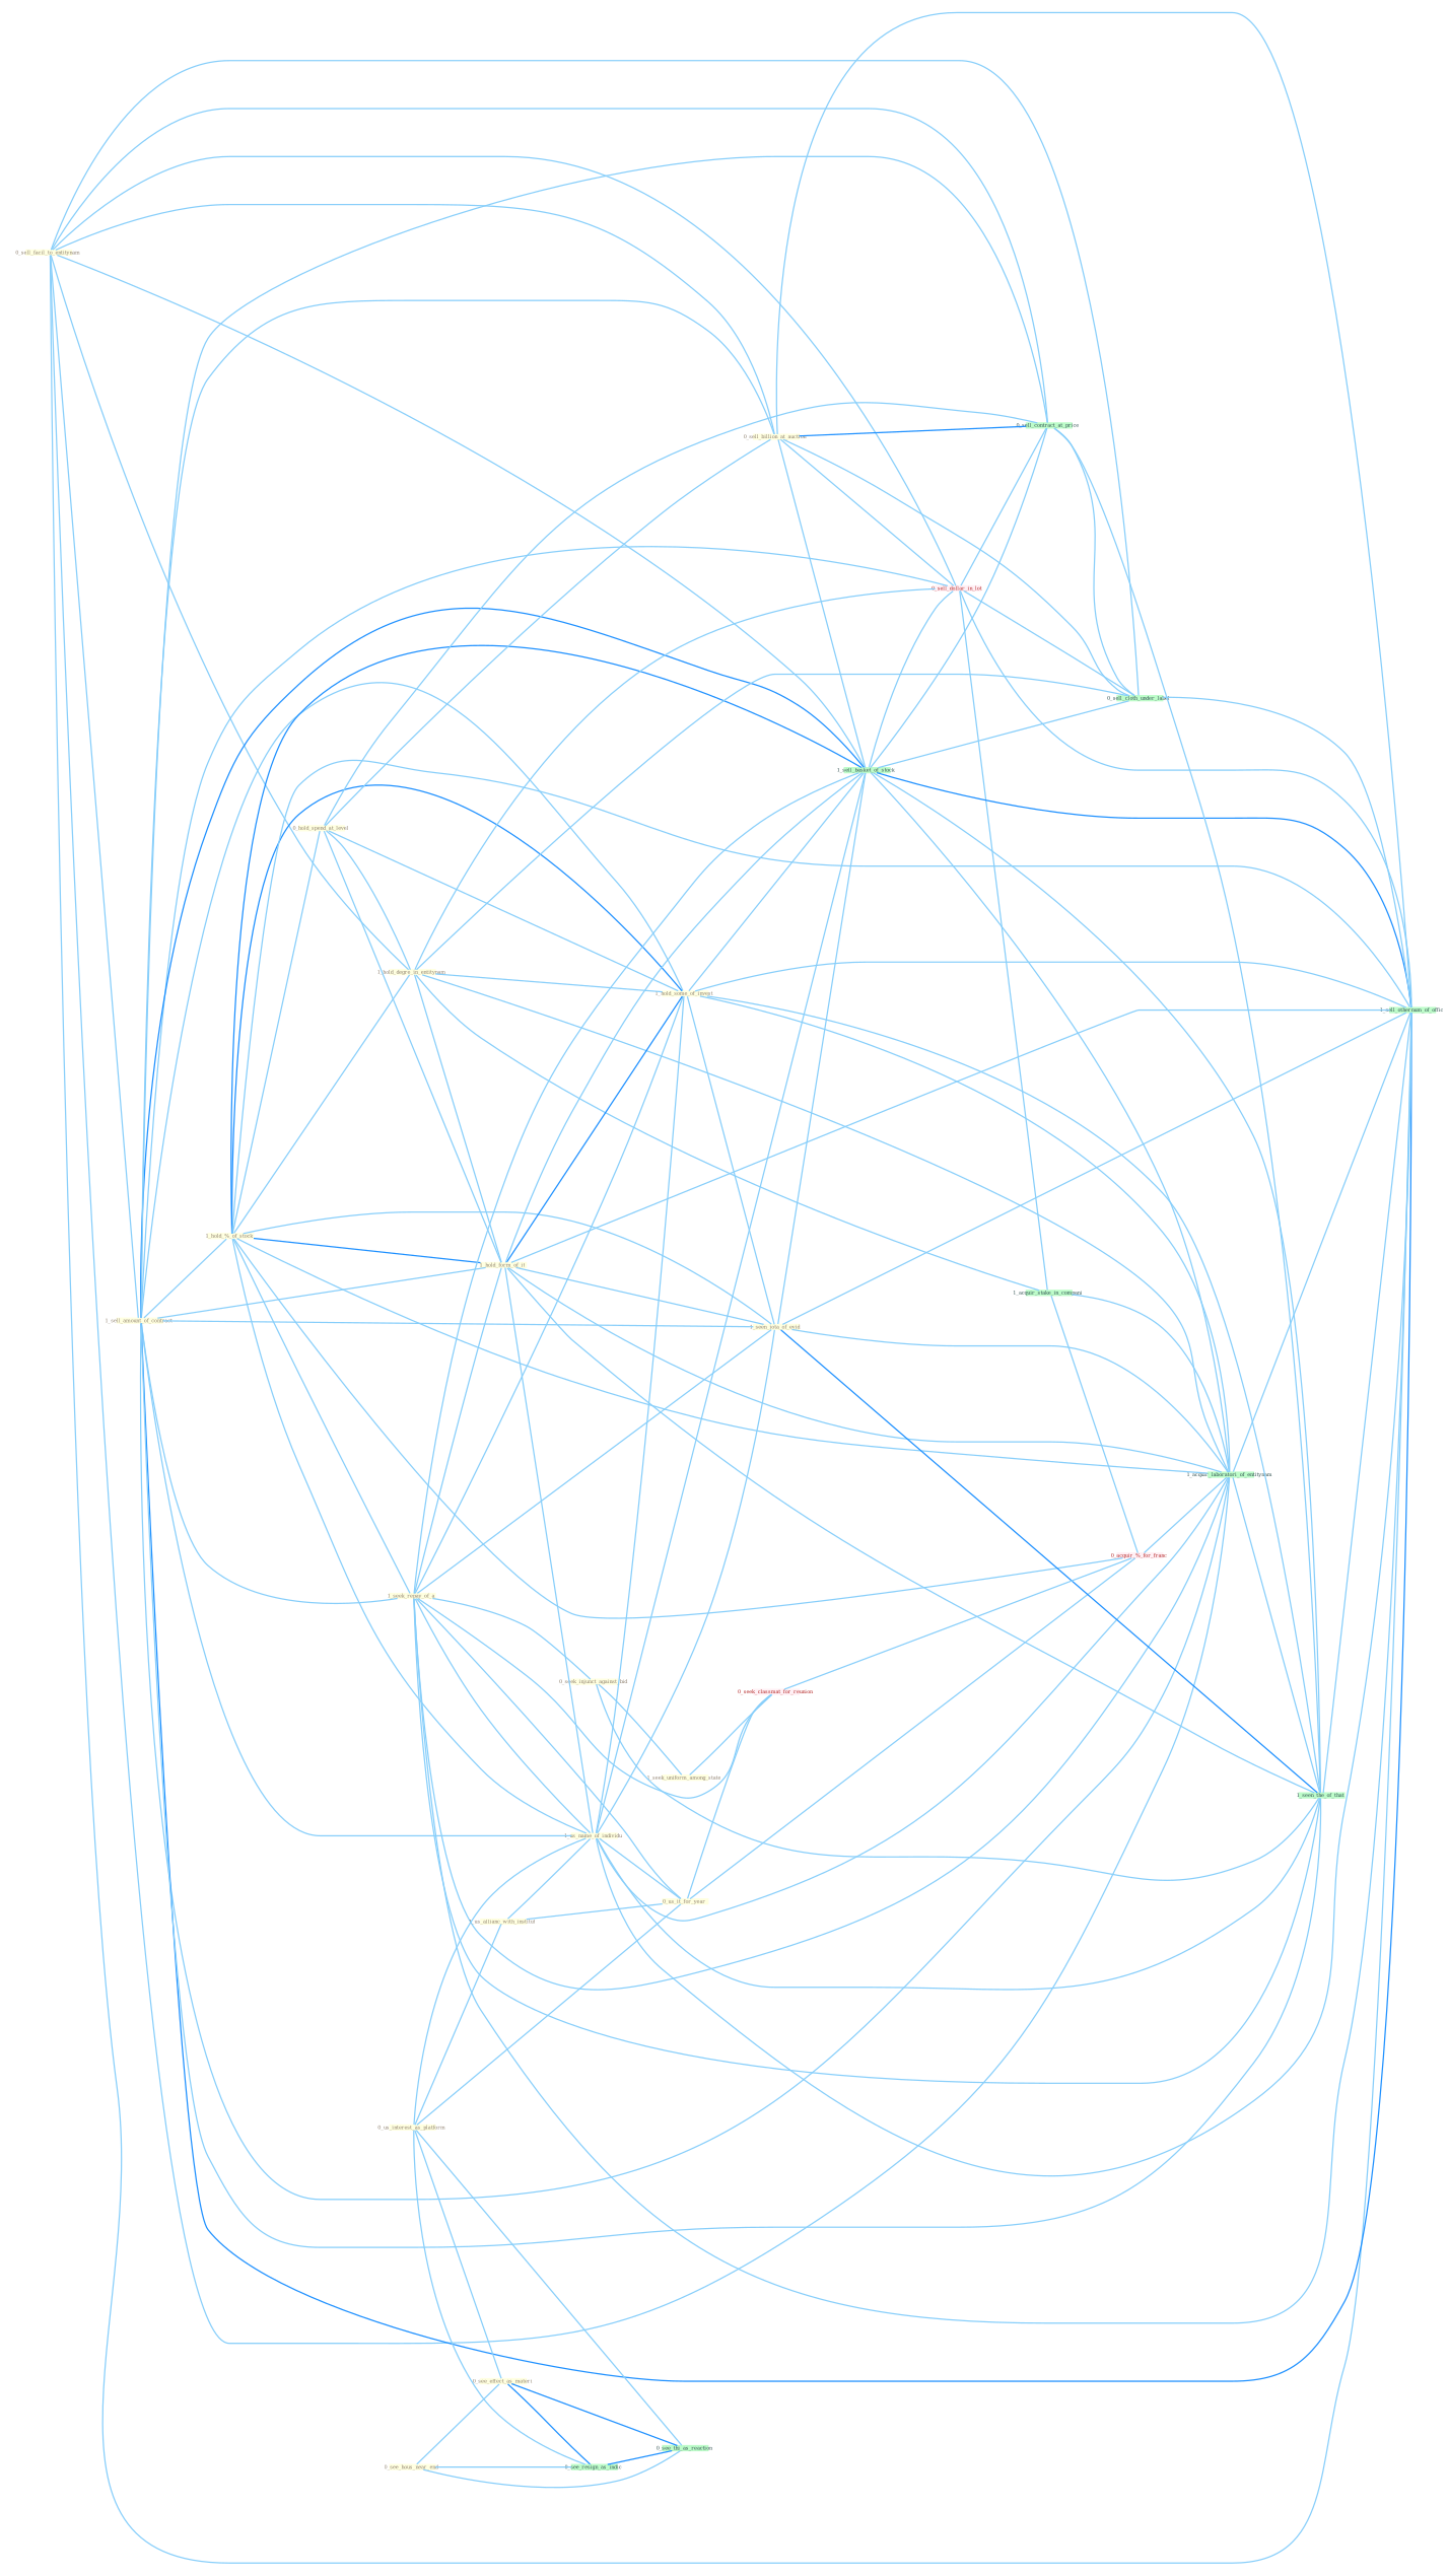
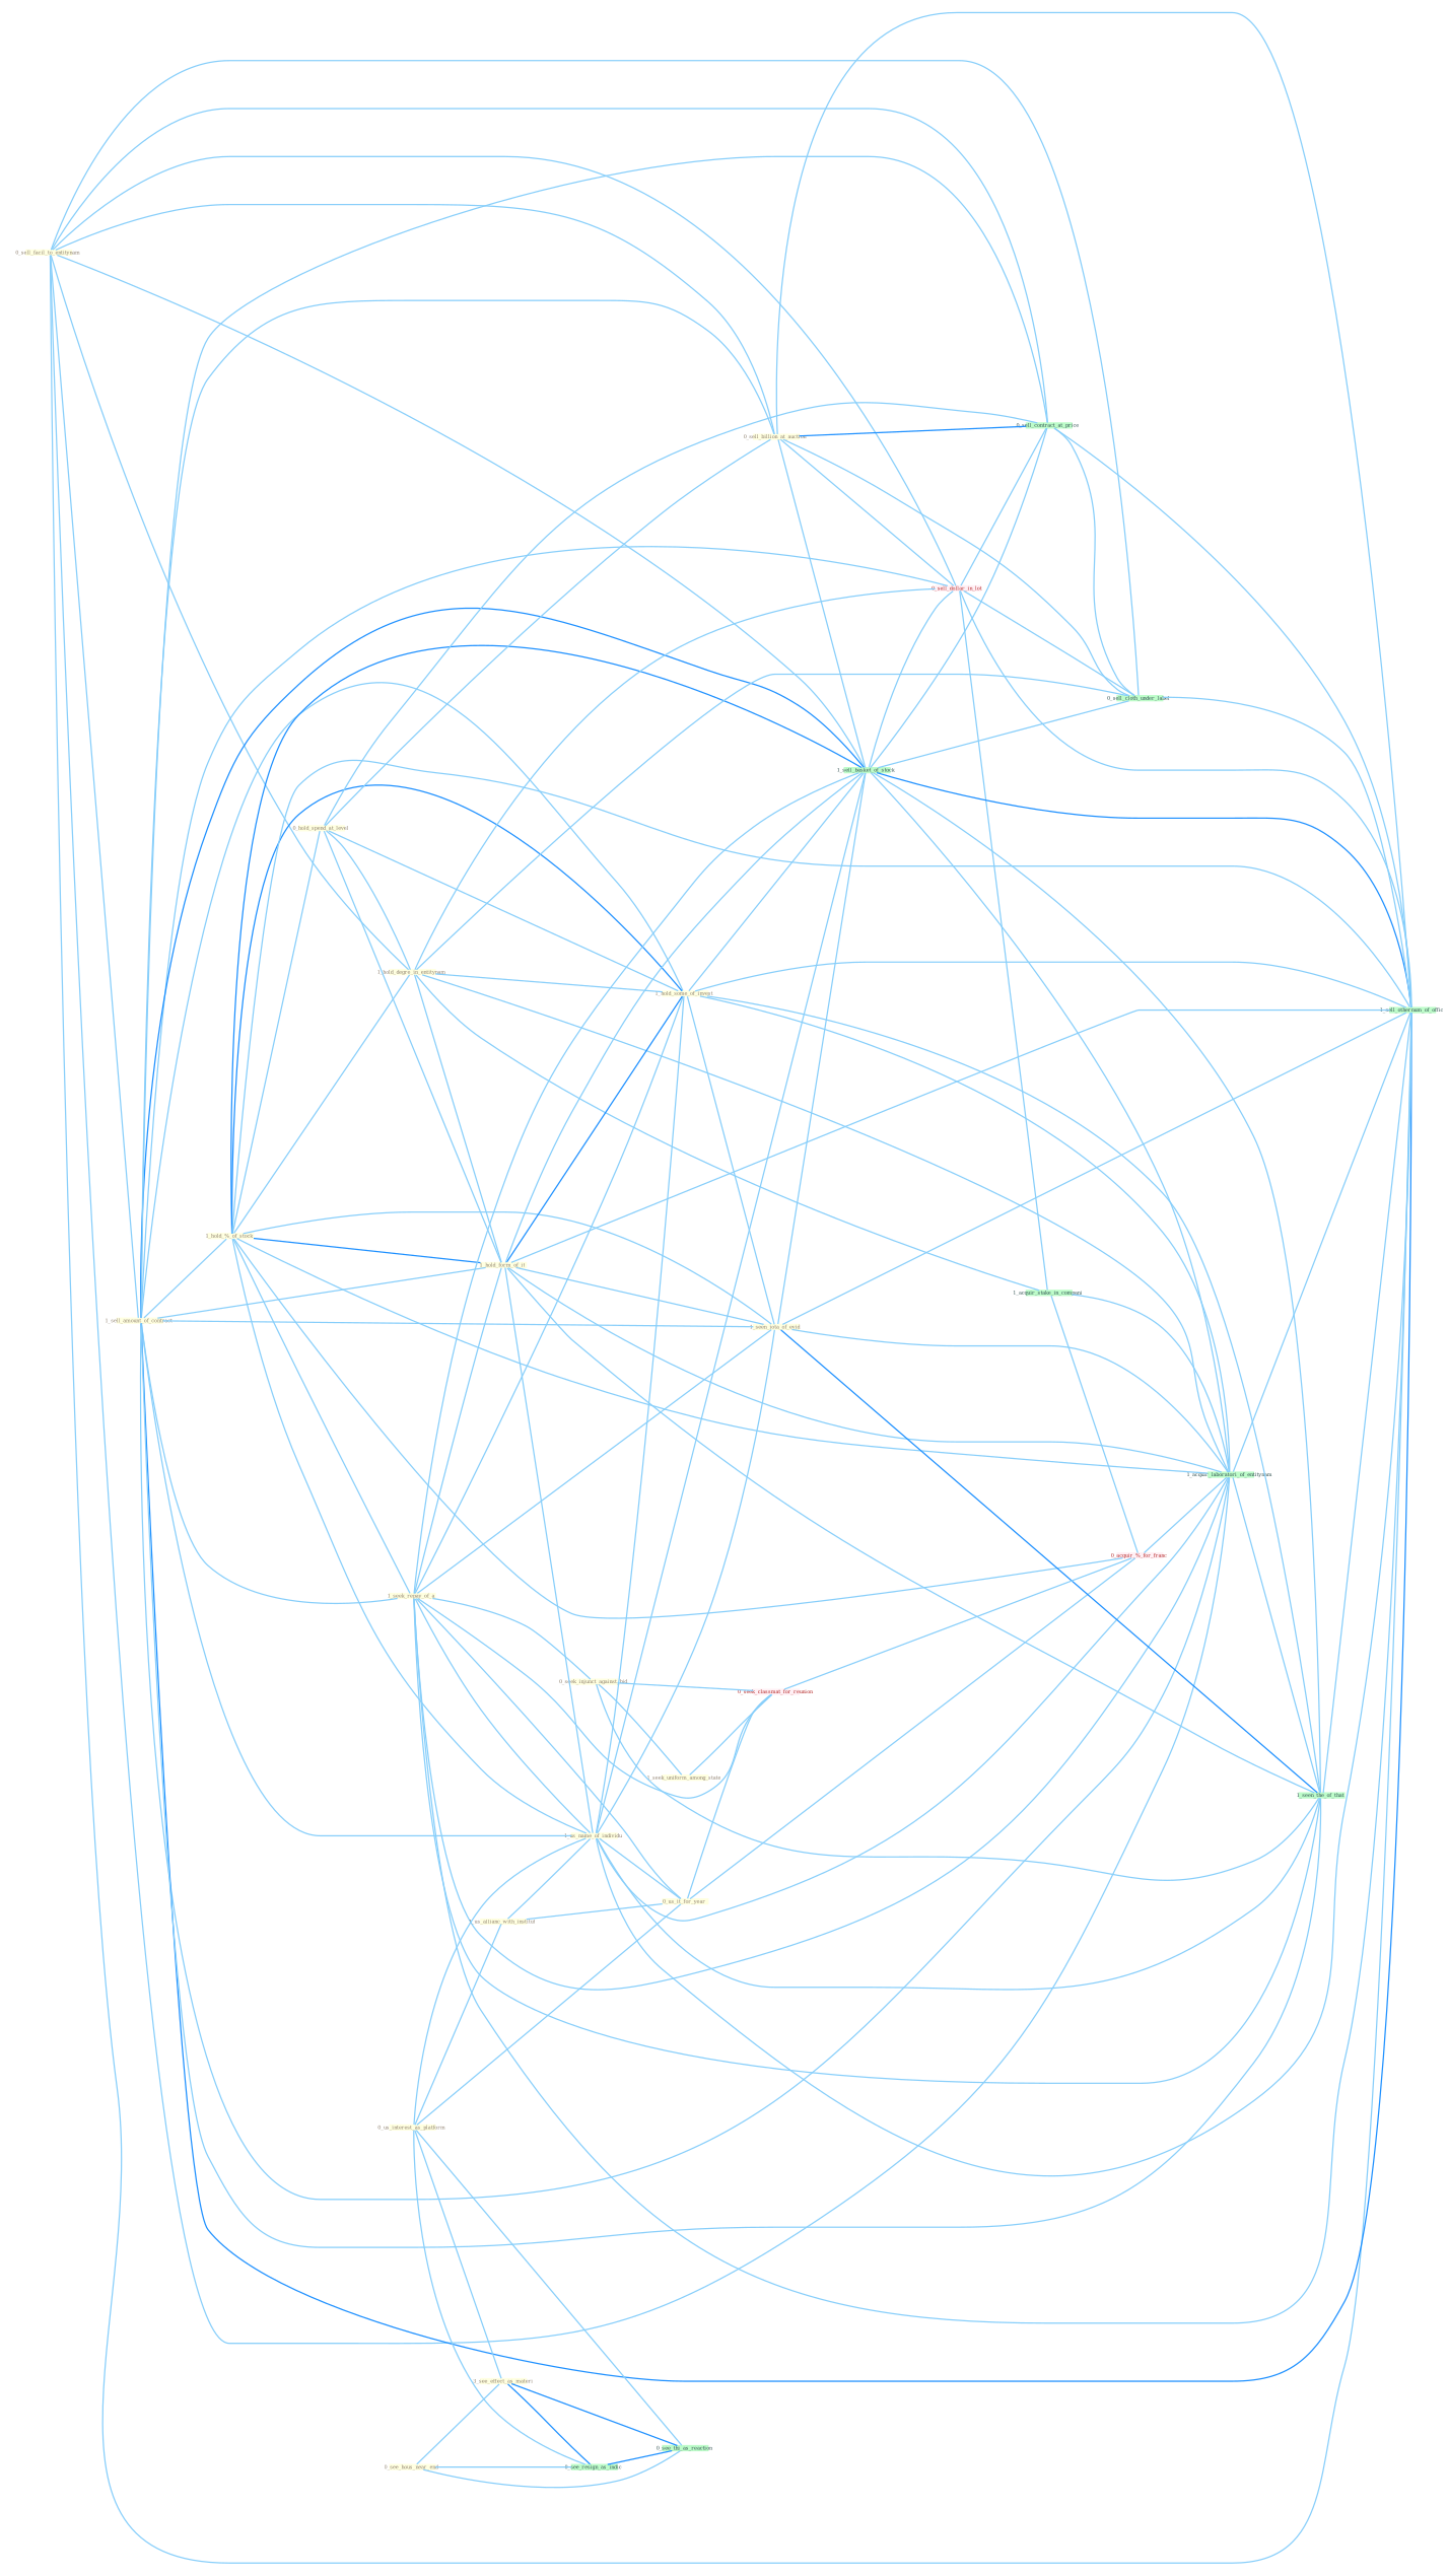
  graph {
    rankdir=LR
    node [color="#ffffe0" fixedsize=true fontcolor="#8b7d6b" fontsize=4 shape=polygon style=filled]
    edge [color="#87cefa" w=1]
    "0_sell_facil_to_entitynam " [height=.06 width=.5]
    "1_sell_amount_of_contract " [height=.06 width=.5]
    "1_hold_%_of_stock " [height=.06 width=.5]
    "0_see_hous_near_end " [height=.06 width=.5]
    "1_seek_repay_of_a " [height=.06 width=.5]
    "0_hold_spend_at_level " [height=.06 width=.5]
    "0_us_interest_as_platform " [height=.06 width=.5]
    "1_us_allianc_with_institut " [height=.06 width=.5]
    "1_hold_degre_in_entitynam " [height=.06 width=.5]
    "0_seek_injunct_against_bid " [height=.06 width=.5]
    "1_hold_form_of_it " [height=.06 width=.5]
    "1_seek_uniform_among_state " [height=.06 width=.5]
-   "0_see_effect_as_materi " [height=.06 width=.5]
+   "0_see_effect_as_materi " [height=.06 width=.5 label="3_see_effect_as_materi"]
    "1_us_name_of_individu " [height=.06 width=.5]
    "0_us_it_for_year " [height=.06 width=.5]
    "1_hold_some_of_invest " [height=.06 width=.5]
    "1_seen_iota_of_evid " [height=.06 width=.5]
    "0_sell_billion_at_auction " [height=.06 width=.5]
    "0_seek_classmat_for_reunion " [color="#fff0f5" fontcolor="#b22222" height=.06 width=.5]
    "0_sell_dollar_in_lot " [color="#fff0f5" fontcolor="#b22222" height=.06 width=.5]
    "0_acquir_%_for_franc " [color="#fff0f5" fontcolor="#b22222" height=.06 width=.5]
    "1_sell_basket_of_stock " [color="#BDFCC9" fontcolor="#2f4f4f" height=.06 width=.5]
    "0_sell_contract_at_price " [color="#BDFCC9" fontcolor="#2f4f4f" height=.06 width=.5]
    "1_acquir_laboratori_of_entitynam " [color="#BDFCC9" fontcolor="#2f4f4f" height=.06 width=.5]
    "0_sell_cloth_under_label " [color="#BDFCC9" fontcolor="#2f4f4f" height=.06 width=.5]
    "1_sell_othernum_of_offic " [color="#BDFCC9" fontcolor="#2f4f4f" height=.06 width=.5]
    "1_seen_the_of_that " [color="#BDFCC9" fontcolor="#2f4f4f" height=.06 width=.5]
    "0_see_resign_as_indic " [color="#BDFCC9" fontcolor="#2f4f4f" height=.06 width=.5]
    "0_see_thi_as_reaction " [color="#BDFCC9" fontcolor="#2f4f4f" height=.06 width=.5]
    "1_acquir_stake_in_compani " [color="#BDFCC9" fontcolor="#2f4f4f" height=.06 width=.5]
    subgraph sub_1 {
      "0_sell_facil_to_entitynam "
      "1_sell_amount_of_contract "
      "1_hold_%_of_stock "
      "0_see_hous_near_end "
      "1_seek_repay_of_a "
      "0_hold_spend_at_level "
      "0_us_interest_as_platform "
      "1_us_allianc_with_institut "
      "1_hold_degre_in_entitynam "
      "0_seek_injunct_against_bid "
      "1_hold_form_of_it "
      "1_seek_uniform_among_state "
      "0_see_effect_as_materi "
      "1_us_name_of_individu "
      "0_us_it_for_year "
      "1_hold_some_of_invest "
      "1_seen_iota_of_evid "
      "0_sell_billion_at_auction "
    }
    subgraph sub_2 {
      "0_seek_classmat_for_reunion "
      "0_sell_dollar_in_lot "
      "0_acquir_%_for_franc "
    }
    "0_sell_facil_to_entitynam " -- "1_sell_amount_of_contract "
    "0_sell_facil_to_entitynam " -- "1_hold_degre_in_entitynam "
    "0_sell_facil_to_entitynam " -- "0_sell_billion_at_auction "
    "0_sell_facil_to_entitynam " -- "0_sell_dollar_in_lot "
    "0_sell_facil_to_entitynam " -- "1_sell_basket_of_stock "
    "0_sell_facil_to_entitynam " -- "0_sell_contract_at_price "
    "0_sell_facil_to_entitynam " -- "1_acquir_laboratori_of_entitynam "
    "0_sell_facil_to_entitynam " -- "0_sell_cloth_under_label "
    "0_sell_facil_to_entitynam " -- "1_sell_othernum_of_offic "
    "1_sell_amount_of_contract " -- "1_hold_%_of_stock "
    "1_sell_amount_of_contract " -- "1_seek_repay_of_a "
    "1_sell_amount_of_contract " -- "1_hold_form_of_it "
    "1_sell_amount_of_contract " -- "1_us_name_of_individu "
    "1_sell_amount_of_contract " -- "1_hold_some_of_invest "
    "1_sell_amount_of_contract " -- "1_seen_iota_of_evid "
    "1_sell_amount_of_contract " -- "0_sell_billion_at_auction "
    "1_sell_amount_of_contract " -- "0_sell_dollar_in_lot "
    "1_sell_amount_of_contract " -- "1_sell_basket_of_stock " [color="#1e90ff" w=2]
    "1_sell_amount_of_contract " -- "0_sell_contract_at_price "
    "1_sell_amount_of_contract " -- "1_acquir_laboratori_of_entitynam "
    "1_sell_amount_of_contract " -- "1_sell_othernum_of_offic " [color="#1e90ff" w=2]
    "1_sell_amount_of_contract " -- "1_seen_the_of_that "
    "1_hold_%_of_stock " -- "1_seek_repay_of_a "
    "1_hold_%_of_stock " -- "0_hold_spend_at_level "
    "1_hold_%_of_stock " -- "1_hold_degre_in_entitynam "
    "1_hold_%_of_stock " -- "1_hold_form_of_it " [color="#1e90ff" w=2]
    "1_hold_%_of_stock " -- "1_us_name_of_individu "
    "1_hold_%_of_stock " -- "1_hold_some_of_invest " [color="#1e90ff" w=2]
    "1_hold_%_of_stock " -- "1_seen_iota_of_evid "
    "1_hold_%_of_stock " -- "0_acquir_%_for_franc "
    "1_hold_%_of_stock " -- "1_sell_basket_of_stock " [color="#1e90ff" w=2]
    "1_hold_%_of_stock " -- "1_acquir_laboratori_of_entitynam "
    "1_hold_%_of_stock " -- "1_sell_othernum_of_offic "
    "0_see_hous_near_end " -- "0_see_effect_as_materi "
    "0_see_hous_near_end " -- "0_see_resign_as_indic "
    "0_see_hous_near_end " -- "0_see_thi_as_reaction "
    "1_seek_repay_of_a " -- "0_seek_injunct_against_bid "
    "1_seek_repay_of_a " -- "1_hold_form_of_it "
    "1_seek_repay_of_a " -- "1_us_name_of_individu "
    "1_seek_repay_of_a " -- "0_us_it_for_year "
    "1_seek_repay_of_a " -- "1_hold_some_of_invest "
    "1_seek_repay_of_a " -- "1_seen_iota_of_evid "
    "1_seek_repay_of_a " -- "0_seek_classmat_for_reunion "
    "1_seek_repay_of_a " -- "1_sell_basket_of_stock "
    "1_seek_repay_of_a " -- "1_acquir_laboratori_of_entitynam "
    "1_seek_repay_of_a " -- "1_sell_othernum_of_offic "
    "1_seek_repay_of_a " -- "1_seen_the_of_that "
    "0_hold_spend_at_level " -- "1_hold_degre_in_entitynam "
    "0_hold_spend_at_level " -- "1_hold_form_of_it "
    "0_hold_spend_at_level " -- "1_hold_some_of_invest "
    "0_hold_spend_at_level " -- "0_sell_billion_at_auction "
    "0_hold_spend_at_level " -- "0_sell_contract_at_price "
    "0_us_interest_as_platform " -- "1_us_allianc_with_institut "
    "0_us_interest_as_platform " -- "0_see_effect_as_materi "
    "0_us_interest_as_platform " -- "1_us_name_of_individu "
    "0_us_interest_as_platform " -- "0_us_it_for_year "
    "0_us_interest_as_platform " -- "0_see_resign_as_indic "
    "0_us_interest_as_platform " -- "0_see_thi_as_reaction "
    "1_us_allianc_with_institut " -- "1_us_name_of_individu "
    "1_us_allianc_with_institut " -- "0_us_it_for_year "
    "1_hold_degre_in_entitynam " -- "1_hold_form_of_it "
    "1_hold_degre_in_entitynam " -- "1_hold_some_of_invest "
    "1_hold_degre_in_entitynam " -- "0_sell_dollar_in_lot "
    "1_hold_degre_in_entitynam " -- "1_acquir_laboratori_of_entitynam "
    "1_hold_degre_in_entitynam " -- "0_sell_cloth_under_label "
    "1_hold_degre_in_entitynam " -- "1_acquir_stake_in_compani "
    "0_seek_injunct_against_bid " -- "1_seek_uniform_among_state "
+   "0_seek_injunct_against_bid " -- "0_seek_classmat_for_reunion "
    "0_seek_injunct_against_bid " -- "1_seen_the_of_that "
    "1_hold_form_of_it " -- "1_us_name_of_individu "
    "1_hold_form_of_it " -- "1_hold_some_of_invest " [color="#1e90ff" w=2]
    "1_hold_form_of_it " -- "1_seen_iota_of_evid "
    "1_hold_form_of_it " -- "1_sell_basket_of_stock "
    "1_hold_form_of_it " -- "1_acquir_laboratori_of_entitynam "
    "1_hold_form_of_it " -- "1_sell_othernum_of_offic "
    "1_hold_form_of_it " -- "1_seen_the_of_that "
    "1_seek_uniform_among_state " -- "0_seek_classmat_for_reunion "
    "0_see_effect_as_materi " -- "0_see_resign_as_indic " [color="#1e90ff" w=2]
    "0_see_effect_as_materi " -- "0_see_thi_as_reaction " [color="#1e90ff" w=2]
    "1_us_name_of_individu " -- "0_us_it_for_year "
    "1_us_name_of_individu " -- "1_hold_some_of_invest "
    "1_us_name_of_individu " -- "1_seen_iota_of_evid "
    "1_us_name_of_individu " -- "1_sell_basket_of_stock "
    "1_us_name_of_individu " -- "1_acquir_laboratori_of_entitynam "
    "1_us_name_of_individu " -- "1_sell_othernum_of_offic "
    "1_us_name_of_individu " -- "1_seen_the_of_that "
    "0_us_it_for_year " -- "0_seek_classmat_for_reunion "
    "0_us_it_for_year " -- "0_acquir_%_for_franc "
    "1_hold_some_of_invest " -- "1_seen_iota_of_evid "
    "1_hold_some_of_invest " -- "1_sell_basket_of_stock "
    "1_hold_some_of_invest " -- "1_acquir_laboratori_of_entitynam "
    "1_hold_some_of_invest " -- "1_sell_othernum_of_offic "
    "1_hold_some_of_invest " -- "1_seen_the_of_that "
    "1_seen_iota_of_evid " -- "1_sell_basket_of_stock "
    "1_seen_iota_of_evid " -- "1_acquir_laboratori_of_entitynam "
    "1_seen_iota_of_evid " -- "1_sell_othernum_of_offic "
    "1_seen_iota_of_evid " -- "1_seen_the_of_that " [color="#1e90ff" w=2]
    "0_sell_billion_at_auction " -- "0_sell_dollar_in_lot "
    "0_sell_billion_at_auction " -- "1_sell_basket_of_stock "
    "0_sell_billion_at_auction " -- "0_sell_contract_at_price " [color="#1e90ff" w=2]
    "0_sell_billion_at_auction " -- "0_sell_cloth_under_label "
    "0_sell_billion_at_auction " -- "1_sell_othernum_of_offic "
    "0_seek_classmat_for_reunion " -- "0_acquir_%_for_franc "
    "0_sell_dollar_in_lot " -- "0_sell_contract_at_price "
    "0_sell_dollar_in_lot " -- "0_sell_cloth_under_label "
    "0_sell_dollar_in_lot " -- "1_sell_othernum_of_offic "
    "0_sell_dollar_in_lot " -- "1_acquir_stake_in_compani "
    "0_acquir_%_for_franc " -- "1_acquir_laboratori_of_entitynam "
    "1_sell_basket_of_stock " -- "0_sell_dollar_in_lot "
    "1_sell_basket_of_stock " -- "0_sell_contract_at_price "
    "1_sell_basket_of_stock " -- "1_acquir_laboratori_of_entitynam "
    "1_sell_basket_of_stock " -- "0_sell_cloth_under_label "
    "1_sell_basket_of_stock " -- "1_sell_othernum_of_offic " [color="#1e90ff" w=2]
    "1_sell_basket_of_stock " -- "1_seen_the_of_that "
    "0_sell_contract_at_price " -- "0_sell_cloth_under_label "
-   "0_sell_contract_at_price " -- "1_seen_the_of_that "
+   "0_sell_contract_at_price " -- "1_sell_othernum_of_offic "
    "1_acquir_laboratori_of_entitynam " -- "1_sell_othernum_of_offic "
    "1_acquir_laboratori_of_entitynam " -- "1_seen_the_of_that "
    "0_sell_cloth_under_label " -- "1_sell_othernum_of_offic "
    "1_seen_the_of_that " -- "1_sell_othernum_of_offic "
    "0_see_resign_as_indic " -- "0_see_thi_as_reaction " [color="#1e90ff" w=2]
    "1_acquir_stake_in_compani " -- "0_acquir_%_for_franc "
    "1_acquir_stake_in_compani " -- "1_acquir_laboratori_of_entitynam "
  }
